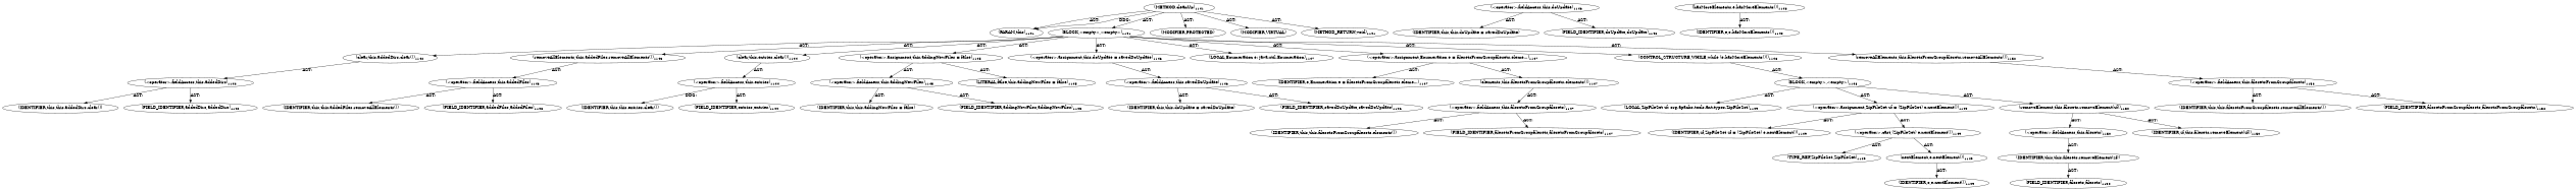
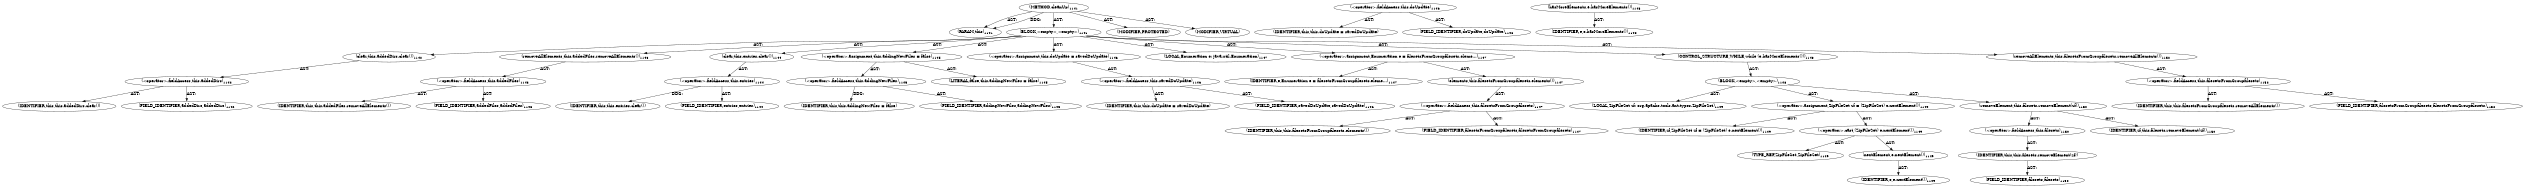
  digraph {
    n1 [label=<(METHOD,cleanUp)<SUB>1141</SUB>>]
    n2 [label=<(PARAM,this)<SUB>1141</SUB>>]
    n3 [label=<(BLOCK,&lt;empty&gt;,&lt;empty&gt;)<SUB>1141</SUB>>]
    n4 [label=<(MODIFIER,PROTECTED)>]
    n5 [label=<(MODIFIER,VIRTUAL)>]
-   n6 [label=<(METHOD_RETURN,void)<SUB>1141</SUB>>]
    n7 [label=<(clear,this.addedDirs.clear())<SUB>1142</SUB>>]
    n8 [label=<(removeAllElements,this.addedFiles.removeAllElements())<SUB>1143</SUB>>]
    n9 [label=<(clear,this.entries.clear())<SUB>1144</SUB>>]
    n10 [label=<(&lt;operator&gt;.assignment,this.addingNewFiles = false)<SUB>1145</SUB>>]
    n11 [label=<(&lt;operator&gt;.assignment,this.doUpdate = savedDoUpdate)<SUB>1146</SUB>>]
    n12 [label=<(LOCAL,Enumeration e: java.util.Enumeration)<SUB>1147</SUB>>]
    n13 [label=<(&lt;operator&gt;.assignment,Enumeration e = filesetsFromGroupfilesets.eleme...)<SUB>1147</SUB>>]
    n14 [label=<(CONTROL_STRUCTURE,WHILE,while (e.hasMoreElements()))<SUB>1148</SUB>>]
    n15 [label=<(removeAllElements,this.filesetsFromGroupfilesets.removeAllElements())<SUB>1152</SUB>>]
    n16 [label=<(&lt;operator&gt;.fieldAccess,this.addedDirs)<SUB>1142</SUB>>]
    n17 [label=<(&lt;operator&gt;.fieldAccess,this.addedFiles)<SUB>1143</SUB>>]
    n18 [label=<(&lt;operator&gt;.fieldAccess,this.entries)<SUB>1144</SUB>>]
    n19 [label=<(&lt;operator&gt;.fieldAccess,this.addingNewFiles)<SUB>1145</SUB>>]
    n20 [label=<(LITERAL,false,this.addingNewFiles = false)<SUB>1145</SUB>>]
    n21 [label=<(&lt;operator&gt;.fieldAccess,this.savedDoUpdate)<SUB>1146</SUB>>]
    n22 [label=<(IDENTIFIER,e,Enumeration e = filesetsFromGroupfilesets.eleme...)<SUB>1147</SUB>>]
    n23 [label=<(elements,this.filesetsFromGroupfilesets.elements())<SUB>1147</SUB>>]
    n24 [label=<(BLOCK,&lt;empty&gt;,&lt;empty&gt;)<SUB>1148</SUB>>]
    n25 [label=<(&lt;operator&gt;.fieldAccess,this.filesetsFromGroupfilesets)<SUB>1152</SUB>>]
    n26 [label=<(IDENTIFIER,this,this.addedDirs.clear())>]
    n27 [label=<(FIELD_IDENTIFIER,addedDirs,addedDirs)<SUB>1142</SUB>>]
    n28 [label=<(IDENTIFIER,this,this.addedFiles.removeAllElements())>]
    n29 [label=<(FIELD_IDENTIFIER,addedFiles,addedFiles)<SUB>1143</SUB>>]
    n30 [label=<(IDENTIFIER,this,this.entries.clear())>]
    n31 [label=<(FIELD_IDENTIFIER,entries,entries)<SUB>1144</SUB>>]
    n32 [label=<(IDENTIFIER,this,this.addingNewFiles = false)>]
    n33 [label=<(FIELD_IDENTIFIER,addingNewFiles,addingNewFiles)<SUB>1145</SUB>>]
    n34 [label=<(&lt;operator&gt;.fieldAccess,this.doUpdate)<SUB>1146</SUB>>]
    n35 [label=<(IDENTIFIER,this,this.doUpdate = savedDoUpdate)>]
    n36 [label=<(FIELD_IDENTIFIER,doUpdate,doUpdate)<SUB>1146</SUB>>]
    n37 [label=<(IDENTIFIER,this,this.doUpdate = savedDoUpdate)>]
    n38 [label=<(FIELD_IDENTIFIER,savedDoUpdate,savedDoUpdate)<SUB>1146</SUB>>]
    n39 [label=<(&lt;operator&gt;.fieldAccess,this.filesetsFromGroupfilesets)<SUB>1147</SUB>>]
    n40 [label=<(IDENTIFIER,this,this.filesetsFromGroupfilesets.elements())>]
    n41 [label=<(FIELD_IDENTIFIER,filesetsFromGroupfilesets,filesetsFromGroupfilesets)<SUB>1147</SUB>>]
    n42 [label=<(hasMoreElements,e.hasMoreElements())<SUB>1148</SUB>>]
    n43 [label=<(IDENTIFIER,e,e.hasMoreElements())<SUB>1148</SUB>>]
    n44 [label=<(LOCAL,ZipFileSet zf: org.apache.tools.ant.types.ZipFileSet)<SUB>1149</SUB>>]
    n45 [label=<(&lt;operator&gt;.assignment,ZipFileSet zf = (ZipFileSet) e.nextElement())<SUB>1149</SUB>>]
    n46 [label=<(removeElement,this.filesets.removeElement(zf))<SUB>1150</SUB>>]
    n47 [label=<(IDENTIFIER,zf,ZipFileSet zf = (ZipFileSet) e.nextElement())<SUB>1149</SUB>>]
    n48 [label=<(&lt;operator&gt;.cast,(ZipFileSet) e.nextElement())<SUB>1149</SUB>>]
    n49 [label=<(&lt;operator&gt;.fieldAccess,this.filesets)<SUB>1150</SUB>>]
    n50 [label=<(IDENTIFIER,zf,this.filesets.removeElement(zf))<SUB>1150</SUB>>]
    n51 [label=<(TYPE_REF,ZipFileSet,ZipFileSet)<SUB>1149</SUB>>]
    n52 [label=<(nextElement,e.nextElement())<SUB>1149</SUB>>]
    n53 [label=<(IDENTIFIER,e,e.nextElement())<SUB>1149</SUB>>]
    n54 [label=<(IDENTIFIER,this,this.filesets.removeElement(zf))>]
    n55 [label=<(FIELD_IDENTIFIER,filesets,filesets)<SUB>1150</SUB>>]
    n56 [label=<(IDENTIFIER,this,this.filesetsFromGroupfilesets.removeAllElements())>]
    n57 [label=<(FIELD_IDENTIFIER,filesetsFromGroupfilesets,filesetsFromGroupfilesets)<SUB>1152</SUB>>]
    n1 -> n2 [label="AST: "]
    n1 -> n2 [label="DDG: "]
    n1 -> n3 [label="AST: "]
    n1 -> n4 [label="AST: "]
    n1 -> n5 [label="AST: "]
-   n1 -> n6 [label="AST: "]
    n3 -> n7 [label="AST: "]
    n3 -> n8 [label="AST: "]
    n3 -> n9 [label="AST: "]
    n3 -> n10 [label="AST: "]
    n3 -> n11 [label="AST: "]
    n3 -> n12 [label="AST: "]
    n3 -> n13 [label="AST: "]
    n3 -> n14 [label="AST: "]
    n3 -> n15 [label="AST: "]
    n7 -> n16 [label="AST: "]
    n8 -> n17 [label="AST: "]
    n9 -> n18 [label="AST: "]
    n10 -> n19 [label="AST: "]
    n10 -> n20 [label="AST: "]
    n11 -> n21 [label="AST: "]
    n13 -> n22 [label="AST: "]
    n13 -> n23 [label="AST: "]
    n14 -> n24 [label="AST: "]
    n15 -> n25 [label="AST: "]
    n16 -> n26 [label="AST: "]
    n16 -> n27 [label="AST: "]
    n17 -> n28 [label="AST: "]
    n17 -> n29 [label="AST: "]
    n18 -> n30 [label="DDG: "]
    n18 -> n31 [label="AST: "]
-   n19 -> n32 [label="AST: "]
+   n19 -> n32 [label="DDG: "]
    n19 -> n33 [label="AST: "]
    n21 -> n37 [label="AST: "]
    n21 -> n38 [label="AST: "]
    n23 -> n39 [label="AST: "]
    n24 -> n44 [label="AST: "]
    n24 -> n45 [label="AST: "]
    n24 -> n46 [label="AST: "]
    n25 -> n56 [label="AST: "]
    n25 -> n57 [label="AST: "]
    n34 -> n35 [label="AST: "]
    n34 -> n36 [label="AST: "]
    n39 -> n40 [label="AST: "]
    n39 -> n41 [label="AST: "]
    n42 -> n43 [label="AST: "]
    n45 -> n47 [label="AST: "]
    n45 -> n48 [label="AST: "]
    n46 -> n49 [label="AST: "]
    n46 -> n50 [label="AST: "]
    n48 -> n51 [label="AST: "]
    n48 -> n52 [label="AST: "]
    n49 -> n54 [label="AST: "]
    n52 -> n53 [label="AST: "]
    n54 -> n55 [label="AST: "]
  }
